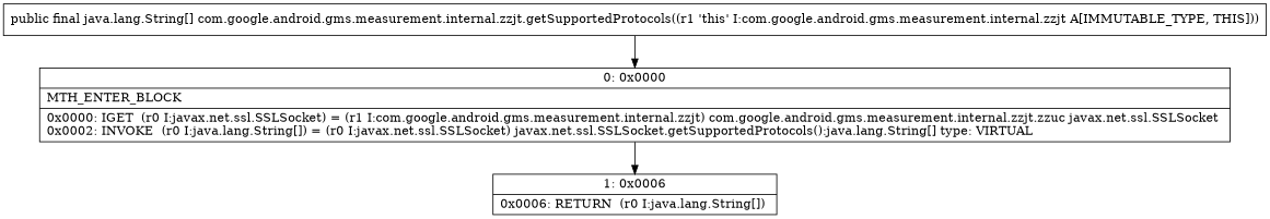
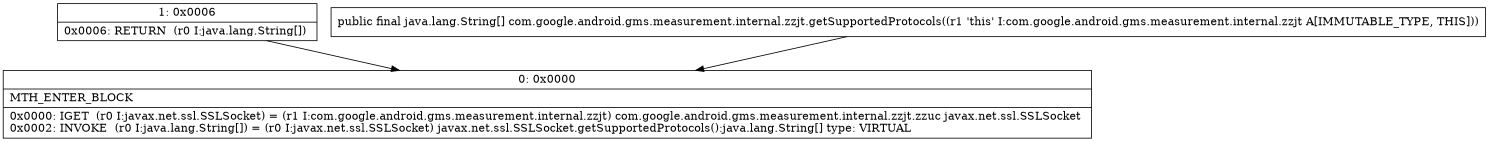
  digraph {
    node [shape=record]
    n1 [label="{0\:\ 0x0000|MTH_ENTER_BLOCK\l|0x0000: IGET  (r0 I:javax.net.ssl.SSLSocket) = (r1 I:com.google.android.gms.measurement.internal.zzjt) com.google.android.gms.measurement.internal.zzjt.zzuc javax.net.ssl.SSLSocket \l0x0002: INVOKE  (r0 I:java.lang.String[]) = (r0 I:javax.net.ssl.SSLSocket) javax.net.ssl.SSLSocket.getSupportedProtocols():java.lang.String[] type: VIRTUAL \l}"]
    n2 [label="{1\:\ 0x0006|0x0006: RETURN  (r0 I:java.lang.String[]) \l}"]
    n3 [label="{public final java.lang.String[] com.google.android.gms.measurement.internal.zzjt.getSupportedProtocols((r1 'this' I:com.google.android.gms.measurement.internal.zzjt A[IMMUTABLE_TYPE, THIS])) }"]
-   n1 -> n2
+   n2 -> n1
    n3 -> n1
  }
